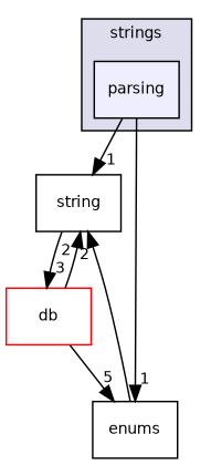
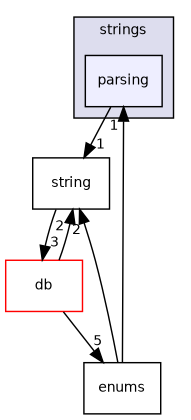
  digraph {
    compound=true
    node [fontname=Helvetica fontsize=10 shape=box]
    edge [headlabel=1 labeldistance=1.5 labelfontname=Helvetica labelfontsize=10]
    n1 [fillcolor="#eeeeff" label=parsing pencolor=black style=filled]
    n2 [label=string]
    n3 [label=enums]
    n4 [color=red label=db]
    subgraph cluster_1 {
      bgcolor="#ddddee"
      fontname=Helvetica
      fontsize=10
      label=strings
      pencolor=black
      n1
    }
    n1 -> n2
-   n1 -> n3
+   n3 -> n1
    n2 -> n4 [headlabel=3]
    n3 -> n2 [headlabel=2]
    n4 -> n2 [headlabel=2]
    n4 -> n3 [headlabel=5]
  }
